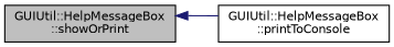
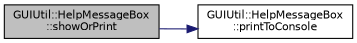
  digraph {
    rankdir=LR
    node [color=black fontname=Helvetica fontsize=10 shape=record style=filled]
    n1 [fillcolor=grey75 fontcolor=black height=0.2 label="GUIUtil::HelpMessageBox\l::showOrPrint" width=0.4]
    n2 [fillcolor=white height=0.2 label="GUIUtil::HelpMessageBox\l::printToConsole" width=0.4]
-   n2 -> n1 [color=midnightblue fontname=Helvetica fontsize=10 labelfontname=Helvetica labelfontsize=10 style=solid]
+   n1 -> n2 [color=midnightblue fontname=Helvetica fontsize=10 labelfontname=Helvetica labelfontsize=10 style=solid]
  }
